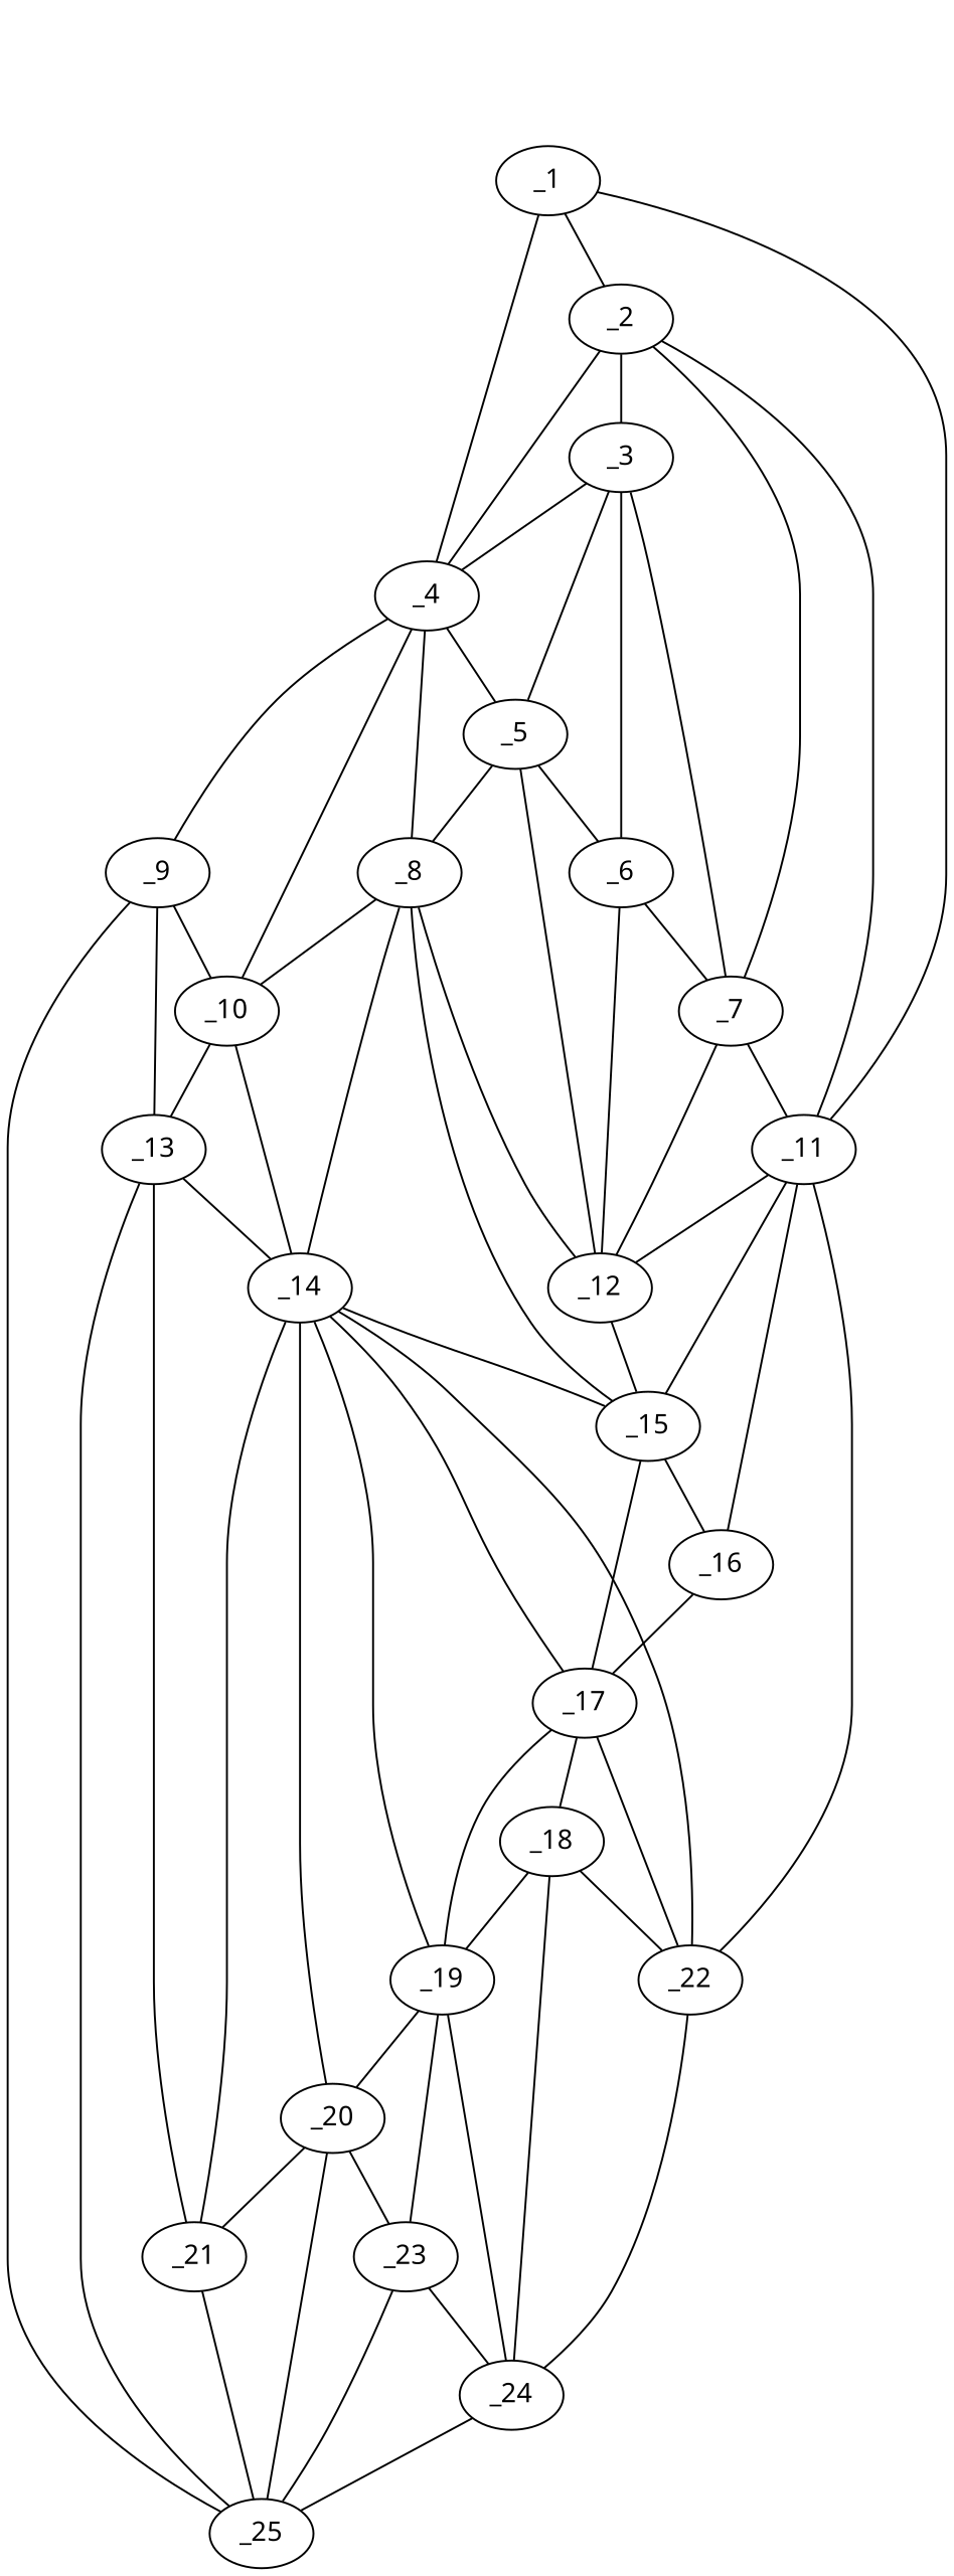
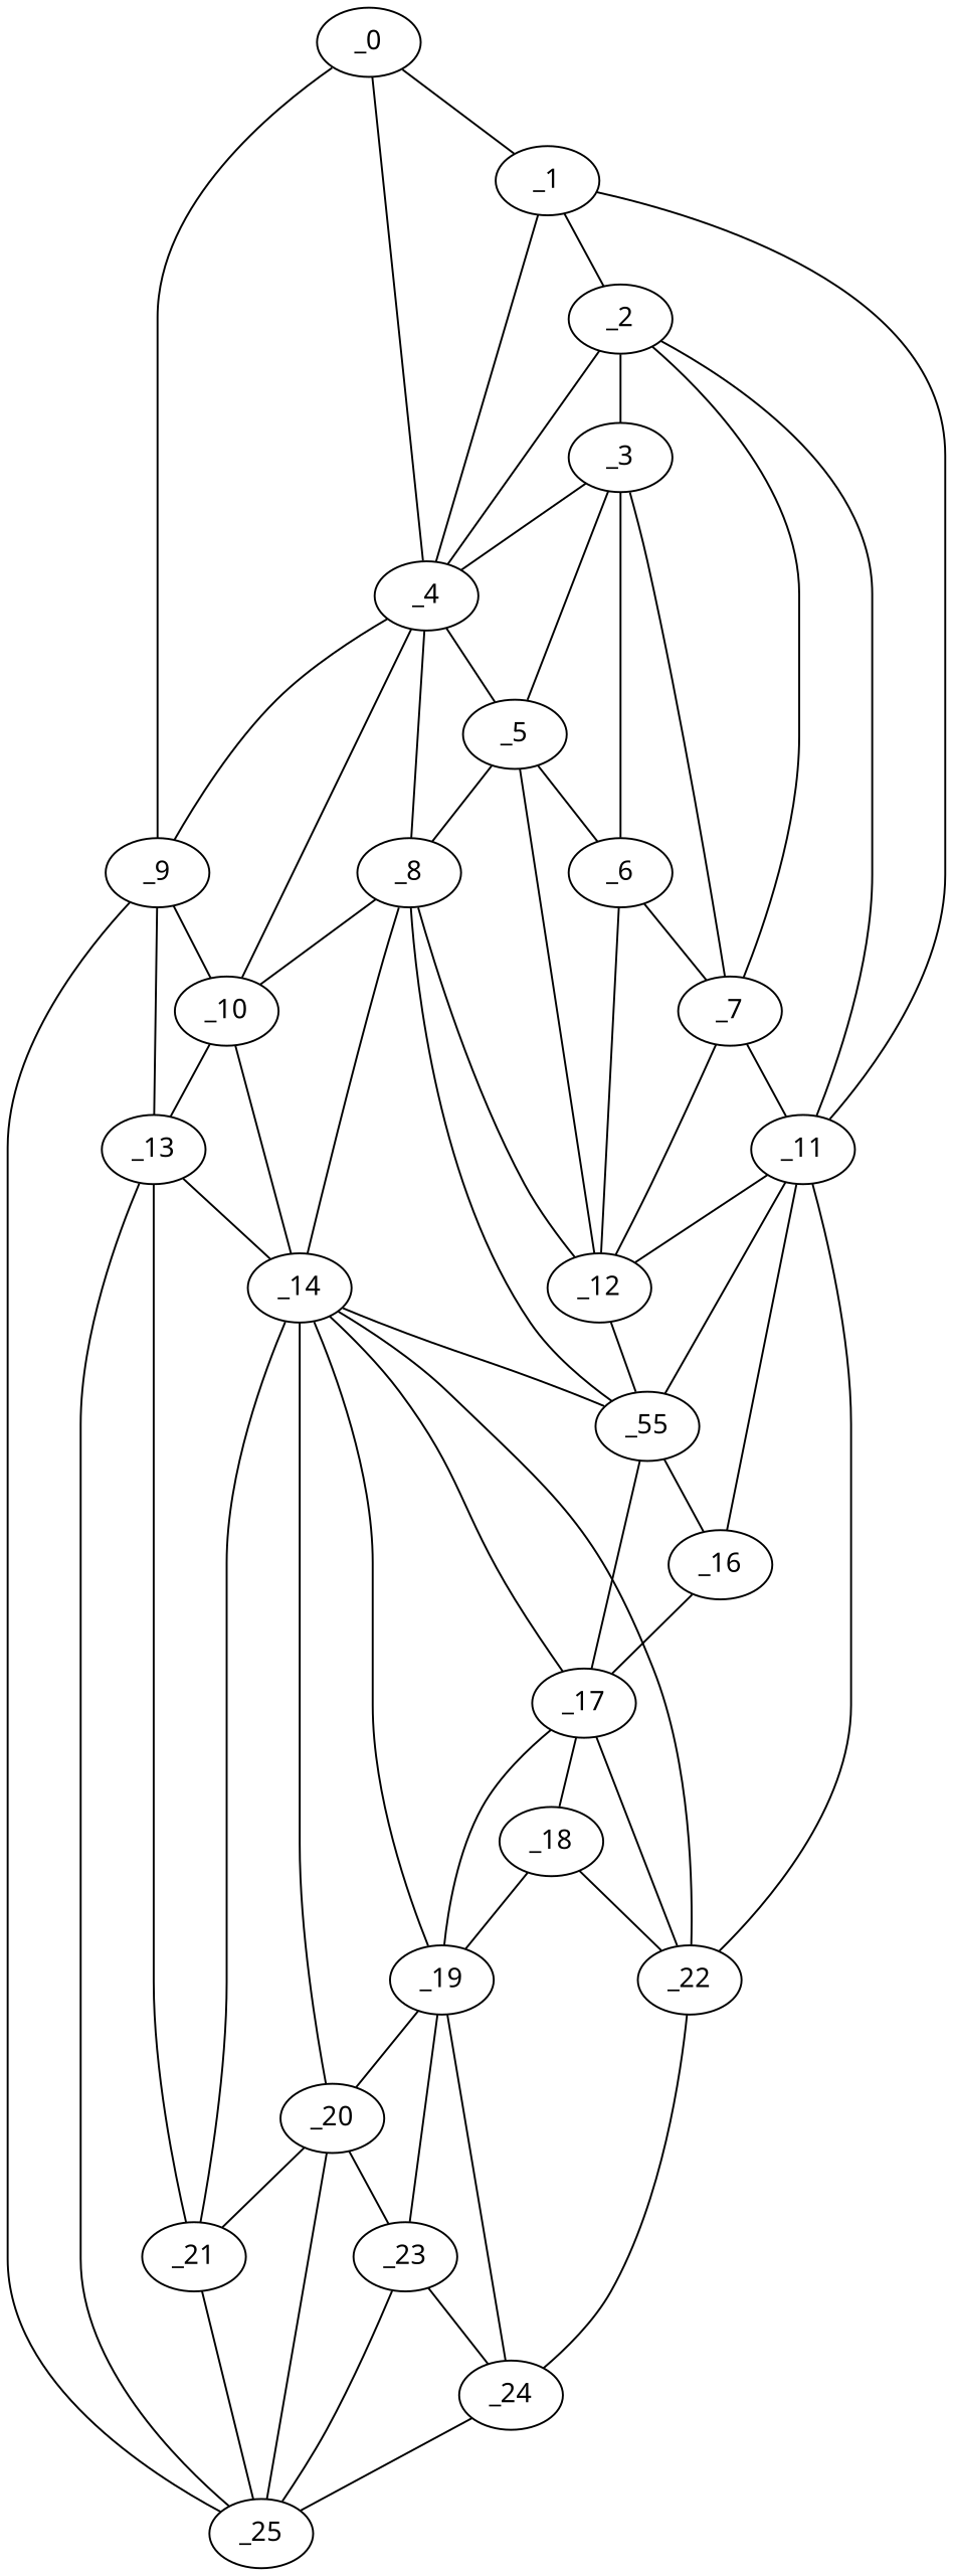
  graph {
    fontname="Noto Sans"
    node [fontname="Noto Sans" x=70 y=42]
    edge [fontname="Noto Sans" valence=2]
+   _0 [x=4 y=70]
    _1 [x=8 y=48]
    _4 [x=49 y=61]
    _9 [y=101]
    _2 [x=37]
    _11 [x=76 y=31]
    _5 [x=66 y=52]
    _8 [y=64]
    _10 [x=73 y=76]
    _13 [x=83 y=97]
    _25 [x=124 y=85]
    _3 [x=45 y=48]
    _7 [y=33]
    _12 [x=77]
-   _15 [x=85]
+   _15 [x=85 label=_55]
    _16 [x=96 y=37]
    _22 [x=117 y=28]
    _6 [x=68 y=45]
    _14 [x=84 y=80]
    _21 [x=116 y=86]
    _17 [x=98 y=43]
    _24 [x=123]
    _19 [x=110 y=54]
    _20 [x=113 y=71]
    _18 [x=110 y=49]
    _23 [x=122 y=62]
+   _0 -- _1 [valence=1]
+   _0 -- _4
+   _0 -- _9 [valence=1]
    _1 -- _4
    _1 -- _2 [valence=1]
    _1 -- _11 [valence=1]
    _4 -- _9
    _4 -- _5
    _4 -- _8
    _4 -- _10 [valence=1]
    _9 -- _10
    _9 -- _13
    _9 -- _25 [valence=1]
    _2 -- _4
    _2 -- _11
    _2 -- _3
    _2 -- _7
    _11 -- _12
    _11 -- _15
    _11 -- _16 [valence=1]
    _11 -- _22 [valence=1]
    _5 -- _8
    _5 -- _12
    _5 -- _6 [valence=1]
    _8 -- _10
    _8 -- _12 [valence=1]
    _8 -- _15
    _8 -- _14 [valence=1]
    _10 -- _13
    _10 -- _14
    _13 -- _25 [valence=1]
    _13 -- _14
    _13 -- _21
    _3 -- _4 [valence=1]
    _3 -- _5
    _3 -- _7
    _3 -- _6
    _7 -- _11 [valence=1]
    _7 -- _12
    _12 -- _15
    _15 -- _16
    _15 -- _17
    _16 -- _17 [valence=1]
    _22 -- _24 [valence=1]
    _6 -- _7
    _6 -- _12 [valence=1]
    _14 -- _15
    _14 -- _22
    _14 -- _21 [valence=1]
    _14 -- _17
    _14 -- _19
    _14 -- _20
    _21 -- _25 [valence=1]
    _17 -- _22
    _17 -- _19 [valence=1]
    _17 -- _18
    _24 -- _25 [valence=1]
    _19 -- _24
    _19 -- _20 [valence=1]
    _19 -- _23
    _20 -- _25
    _20 -- _21
    _20 -- _23
    _18 -- _22 [valence=1]
-   _18 -- _24 [valence=1]
    _18 -- _19
    _23 -- _25 [valence=1]
    _23 -- _24 [valence=1]
  }
